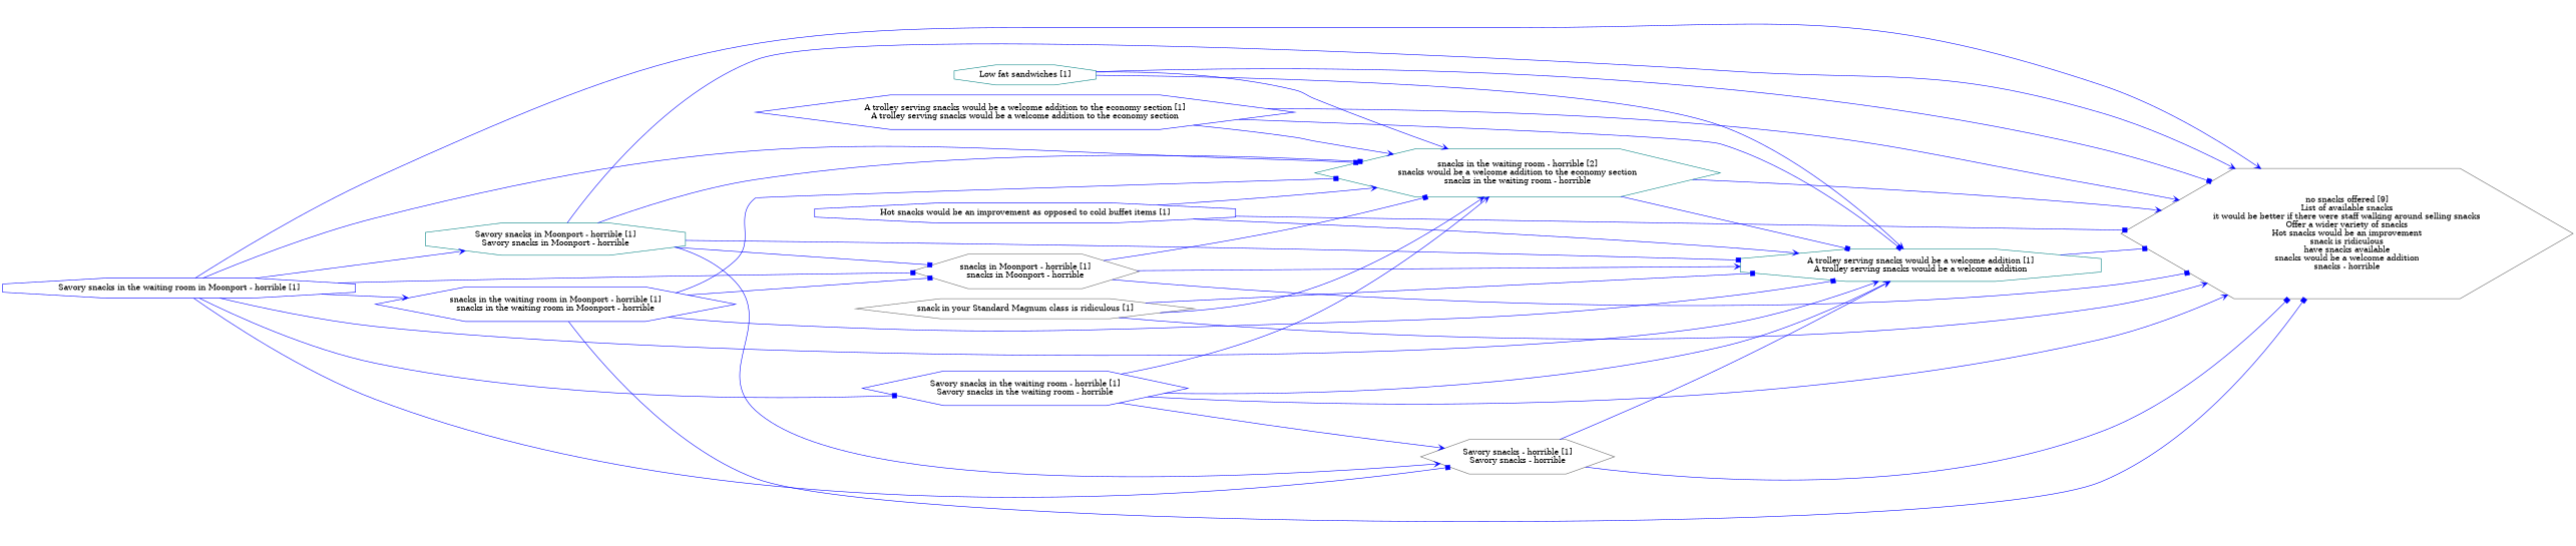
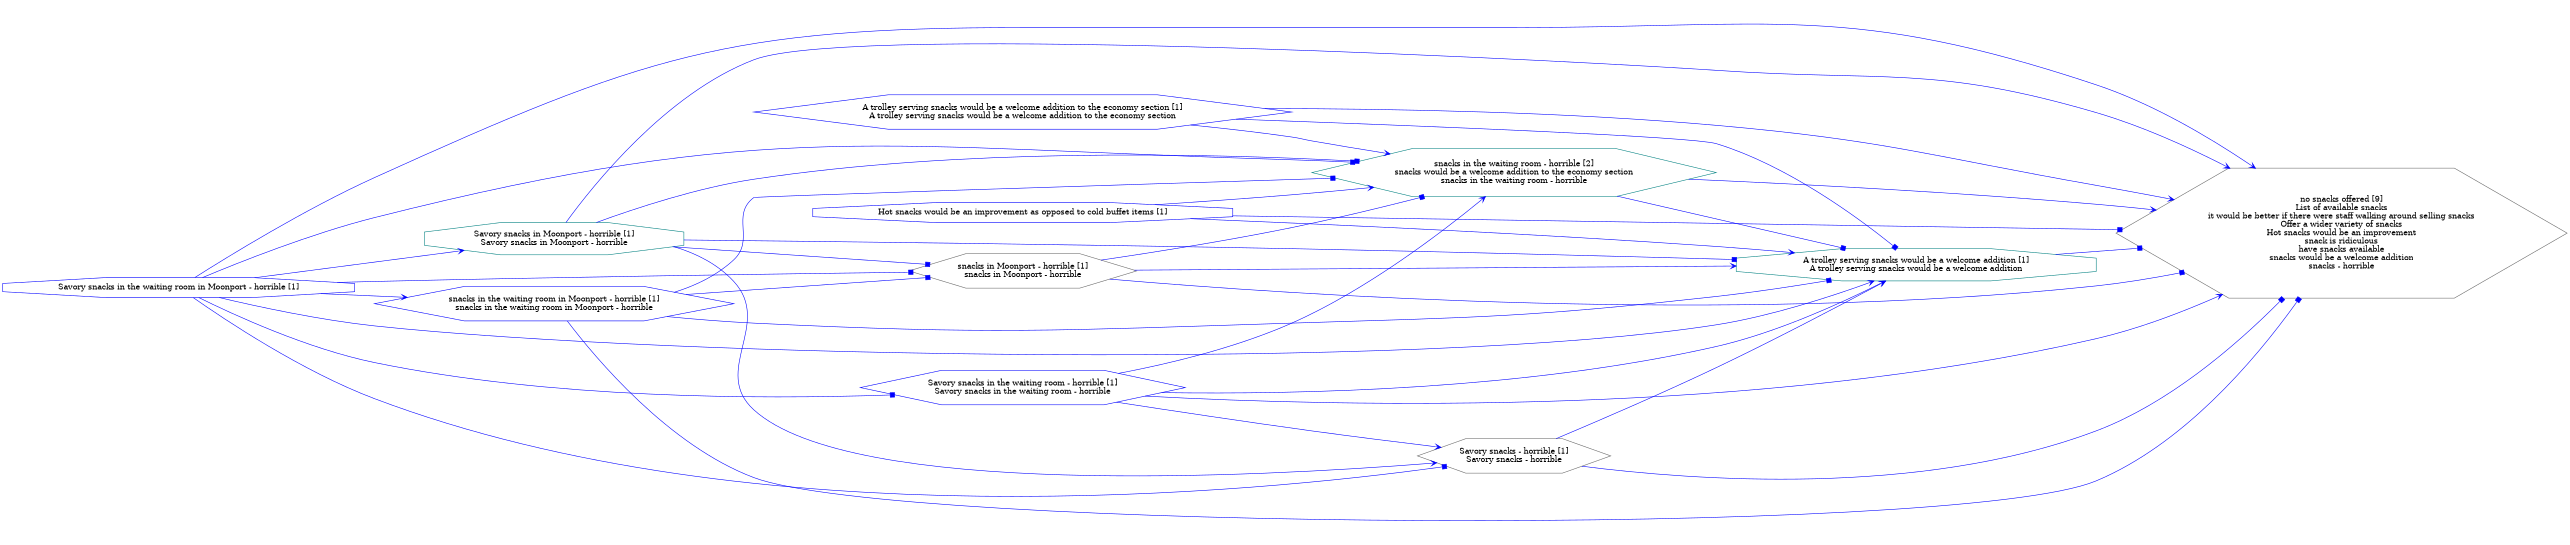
  digraph {
    rankdir=LR
    node [color=blue shape=hexagon]
    edge [arrowhead=vee color=blue]
    "snacks in the waiting room - horrible [2]\nsnacks would be a welcome addition to the economy section\nsnacks in the waiting room - horrible" [color=teal]
    "no snacks offered [9]\nList of available snacks\nit would be better if there were staff walking around selling snacks\nOffer a wider variety of snacks\nHot snacks would be an improvement\nsnack is ridiculous\nhave snacks available\nsnacks would be a welcome addition\nsnacks - horrible" [color=gray40]
    "A trolley serving snacks would be a welcome addition [1]\nA trolley serving snacks would be a welcome addition" [color=teal shape=octagon]
    "A trolley serving snacks would be a welcome addition to the economy section [1]\nA trolley serving snacks would be a welcome addition to the economy section"
    "Hot snacks would be an improvement as opposed to cold buffet items [1]" [shape=octagon]
-   "Low fat sandwiches [1]" [color=teal shape=octagon]
    "Savory snacks in the waiting room in Moonport - horrible [1]" [shape=octagon]
    "Savory snacks in Moonport - horrible [1]\nSavory snacks in Moonport - horrible" [color=teal shape=octagon]
    "Savory snacks - horrible [1]\nSavory snacks - horrible" [color=gray40]
    "snacks in Moonport - horrible [1]\nsnacks in Moonport - horrible" [color=gray40]
    "Savory snacks in the waiting room - horrible [1]\nSavory snacks in the waiting room - horrible"
    "snacks in the waiting room in Moonport - horrible [1]\nsnacks in the waiting room in Moonport - horrible"
-   "snack in your Standard Magnum class is ridiculous [1]" [color=gray40]
    "snacks in the waiting room - horrible [2]\nsnacks would be a welcome addition to the economy section\nsnacks in the waiting room - horrible" -> "no snacks offered [9]\nList of available snacks\nit would be better if there were staff walking around selling snacks\nOffer a wider variety of snacks\nHot snacks would be an improvement\nsnack is ridiculous\nhave snacks available\nsnacks would be a welcome addition\nsnacks - horrible"
    "snacks in the waiting room - horrible [2]\nsnacks would be a welcome addition to the economy section\nsnacks in the waiting room - horrible" -> "A trolley serving snacks would be a welcome addition [1]\nA trolley serving snacks would be a welcome addition" [arrowhead=box]
    "A trolley serving snacks would be a welcome addition [1]\nA trolley serving snacks would be a welcome addition" -> "no snacks offered [9]\nList of available snacks\nit would be better if there were staff walking around selling snacks\nOffer a wider variety of snacks\nHot snacks would be an improvement\nsnack is ridiculous\nhave snacks available\nsnacks would be a welcome addition\nsnacks - horrible" [arrowhead=box]
    "A trolley serving snacks would be a welcome addition to the economy section [1]\nA trolley serving snacks would be a welcome addition to the economy section" -> "snacks in the waiting room - horrible [2]\nsnacks would be a welcome addition to the economy section\nsnacks in the waiting room - horrible"
    "A trolley serving snacks would be a welcome addition to the economy section [1]\nA trolley serving snacks would be a welcome addition to the economy section" -> "no snacks offered [9]\nList of available snacks\nit would be better if there were staff walking around selling snacks\nOffer a wider variety of snacks\nHot snacks would be an improvement\nsnack is ridiculous\nhave snacks available\nsnacks would be a welcome addition\nsnacks - horrible"
    "A trolley serving snacks would be a welcome addition to the economy section [1]\nA trolley serving snacks would be a welcome addition to the economy section" -> "A trolley serving snacks would be a welcome addition [1]\nA trolley serving snacks would be a welcome addition" [arrowhead=box]
    "Hot snacks would be an improvement as opposed to cold buffet items [1]" -> "snacks in the waiting room - horrible [2]\nsnacks would be a welcome addition to the economy section\nsnacks in the waiting room - horrible"
    "Hot snacks would be an improvement as opposed to cold buffet items [1]" -> "no snacks offered [9]\nList of available snacks\nit would be better if there were staff walking around selling snacks\nOffer a wider variety of snacks\nHot snacks would be an improvement\nsnack is ridiculous\nhave snacks available\nsnacks would be a welcome addition\nsnacks - horrible" [arrowhead=box]
    "Hot snacks would be an improvement as opposed to cold buffet items [1]" -> "A trolley serving snacks would be a welcome addition [1]\nA trolley serving snacks would be a welcome addition"
-   "Low fat sandwiches [1]" -> "snacks in the waiting room - horrible [2]\nsnacks would be a welcome addition to the economy section\nsnacks in the waiting room - horrible"
-   "Low fat sandwiches [1]" -> "no snacks offered [9]\nList of available snacks\nit would be better if there were staff walking around selling snacks\nOffer a wider variety of snacks\nHot snacks would be an improvement\nsnack is ridiculous\nhave snacks available\nsnacks would be a welcome addition\nsnacks - horrible" [arrowhead=box]
-   "Low fat sandwiches [1]" -> "A trolley serving snacks would be a welcome addition [1]\nA trolley serving snacks would be a welcome addition"
    "Savory snacks in the waiting room in Moonport - horrible [1]" -> "snacks in the waiting room - horrible [2]\nsnacks would be a welcome addition to the economy section\nsnacks in the waiting room - horrible" [arrowhead=box]
    "Savory snacks in the waiting room in Moonport - horrible [1]" -> "no snacks offered [9]\nList of available snacks\nit would be better if there were staff walking around selling snacks\nOffer a wider variety of snacks\nHot snacks would be an improvement\nsnack is ridiculous\nhave snacks available\nsnacks would be a welcome addition\nsnacks - horrible"
    "Savory snacks in the waiting room in Moonport - horrible [1]" -> "A trolley serving snacks would be a welcome addition [1]\nA trolley serving snacks would be a welcome addition"
    "Savory snacks in the waiting room in Moonport - horrible [1]" -> "Savory snacks in Moonport - horrible [1]\nSavory snacks in Moonport - horrible"
    "Savory snacks in the waiting room in Moonport - horrible [1]" -> "Savory snacks - horrible [1]\nSavory snacks - horrible" [arrowhead=box]
    "Savory snacks in the waiting room in Moonport - horrible [1]" -> "snacks in Moonport - horrible [1]\nsnacks in Moonport - horrible" [arrowhead=box]
    "Savory snacks in the waiting room in Moonport - horrible [1]" -> "Savory snacks in the waiting room - horrible [1]\nSavory snacks in the waiting room - horrible" [arrowhead=box]
    "Savory snacks in the waiting room in Moonport - horrible [1]" -> "snacks in the waiting room in Moonport - horrible [1]\nsnacks in the waiting room in Moonport - horrible"
    "Savory snacks in Moonport - horrible [1]\nSavory snacks in Moonport - horrible" -> "snacks in the waiting room - horrible [2]\nsnacks would be a welcome addition to the economy section\nsnacks in the waiting room - horrible" [arrowhead=box]
    "Savory snacks in Moonport - horrible [1]\nSavory snacks in Moonport - horrible" -> "no snacks offered [9]\nList of available snacks\nit would be better if there were staff walking around selling snacks\nOffer a wider variety of snacks\nHot snacks would be an improvement\nsnack is ridiculous\nhave snacks available\nsnacks would be a welcome addition\nsnacks - horrible"
    "Savory snacks in Moonport - horrible [1]\nSavory snacks in Moonport - horrible" -> "A trolley serving snacks would be a welcome addition [1]\nA trolley serving snacks would be a welcome addition" [arrowhead=box]
    "Savory snacks in Moonport - horrible [1]\nSavory snacks in Moonport - horrible" -> "Savory snacks - horrible [1]\nSavory snacks - horrible"
    "Savory snacks in Moonport - horrible [1]\nSavory snacks in Moonport - horrible" -> "snacks in Moonport - horrible [1]\nsnacks in Moonport - horrible" [arrowhead=box]
    "Savory snacks - horrible [1]\nSavory snacks - horrible" -> "no snacks offered [9]\nList of available snacks\nit would be better if there were staff walking around selling snacks\nOffer a wider variety of snacks\nHot snacks would be an improvement\nsnack is ridiculous\nhave snacks available\nsnacks would be a welcome addition\nsnacks - horrible" [arrowhead=box]
    "Savory snacks - horrible [1]\nSavory snacks - horrible" -> "A trolley serving snacks would be a welcome addition [1]\nA trolley serving snacks would be a welcome addition"
    "snacks in Moonport - horrible [1]\nsnacks in Moonport - horrible" -> "snacks in the waiting room - horrible [2]\nsnacks would be a welcome addition to the economy section\nsnacks in the waiting room - horrible" [arrowhead=box]
    "snacks in Moonport - horrible [1]\nsnacks in Moonport - horrible" -> "no snacks offered [9]\nList of available snacks\nit would be better if there were staff walking around selling snacks\nOffer a wider variety of snacks\nHot snacks would be an improvement\nsnack is ridiculous\nhave snacks available\nsnacks would be a welcome addition\nsnacks - horrible" [arrowhead=box]
    "snacks in Moonport - horrible [1]\nsnacks in Moonport - horrible" -> "A trolley serving snacks would be a welcome addition [1]\nA trolley serving snacks would be a welcome addition"
    "Savory snacks in the waiting room - horrible [1]\nSavory snacks in the waiting room - horrible" -> "snacks in the waiting room - horrible [2]\nsnacks would be a welcome addition to the economy section\nsnacks in the waiting room - horrible"
    "Savory snacks in the waiting room - horrible [1]\nSavory snacks in the waiting room - horrible" -> "no snacks offered [9]\nList of available snacks\nit would be better if there were staff walking around selling snacks\nOffer a wider variety of snacks\nHot snacks would be an improvement\nsnack is ridiculous\nhave snacks available\nsnacks would be a welcome addition\nsnacks - horrible"
    "Savory snacks in the waiting room - horrible [1]\nSavory snacks in the waiting room - horrible" -> "A trolley serving snacks would be a welcome addition [1]\nA trolley serving snacks would be a welcome addition"
    "Savory snacks in the waiting room - horrible [1]\nSavory snacks in the waiting room - horrible" -> "Savory snacks - horrible [1]\nSavory snacks - horrible"
    "snacks in the waiting room in Moonport - horrible [1]\nsnacks in the waiting room in Moonport - horrible" -> "snacks in the waiting room - horrible [2]\nsnacks would be a welcome addition to the economy section\nsnacks in the waiting room - horrible" [arrowhead=box]
    "snacks in the waiting room in Moonport - horrible [1]\nsnacks in the waiting room in Moonport - horrible" -> "no snacks offered [9]\nList of available snacks\nit would be better if there were staff walking around selling snacks\nOffer a wider variety of snacks\nHot snacks would be an improvement\nsnack is ridiculous\nhave snacks available\nsnacks would be a welcome addition\nsnacks - horrible" [arrowhead=box]
    "snacks in the waiting room in Moonport - horrible [1]\nsnacks in the waiting room in Moonport - horrible" -> "A trolley serving snacks would be a welcome addition [1]\nA trolley serving snacks would be a welcome addition" [arrowhead=box]
    "snacks in the waiting room in Moonport - horrible [1]\nsnacks in the waiting room in Moonport - horrible" -> "snacks in Moonport - horrible [1]\nsnacks in Moonport - horrible" [arrowhead=box]
-   "snack in your Standard Magnum class is ridiculous [1]" -> "snacks in the waiting room - horrible [2]\nsnacks would be a welcome addition to the economy section\nsnacks in the waiting room - horrible"
-   "snack in your Standard Magnum class is ridiculous [1]" -> "no snacks offered [9]\nList of available snacks\nit would be better if there were staff walking around selling snacks\nOffer a wider variety of snacks\nHot snacks would be an improvement\nsnack is ridiculous\nhave snacks available\nsnacks would be a welcome addition\nsnacks - horrible"
-   "snack in your Standard Magnum class is ridiculous [1]" -> "A trolley serving snacks would be a welcome addition [1]\nA trolley serving snacks would be a welcome addition" [arrowhead=box]
  }
